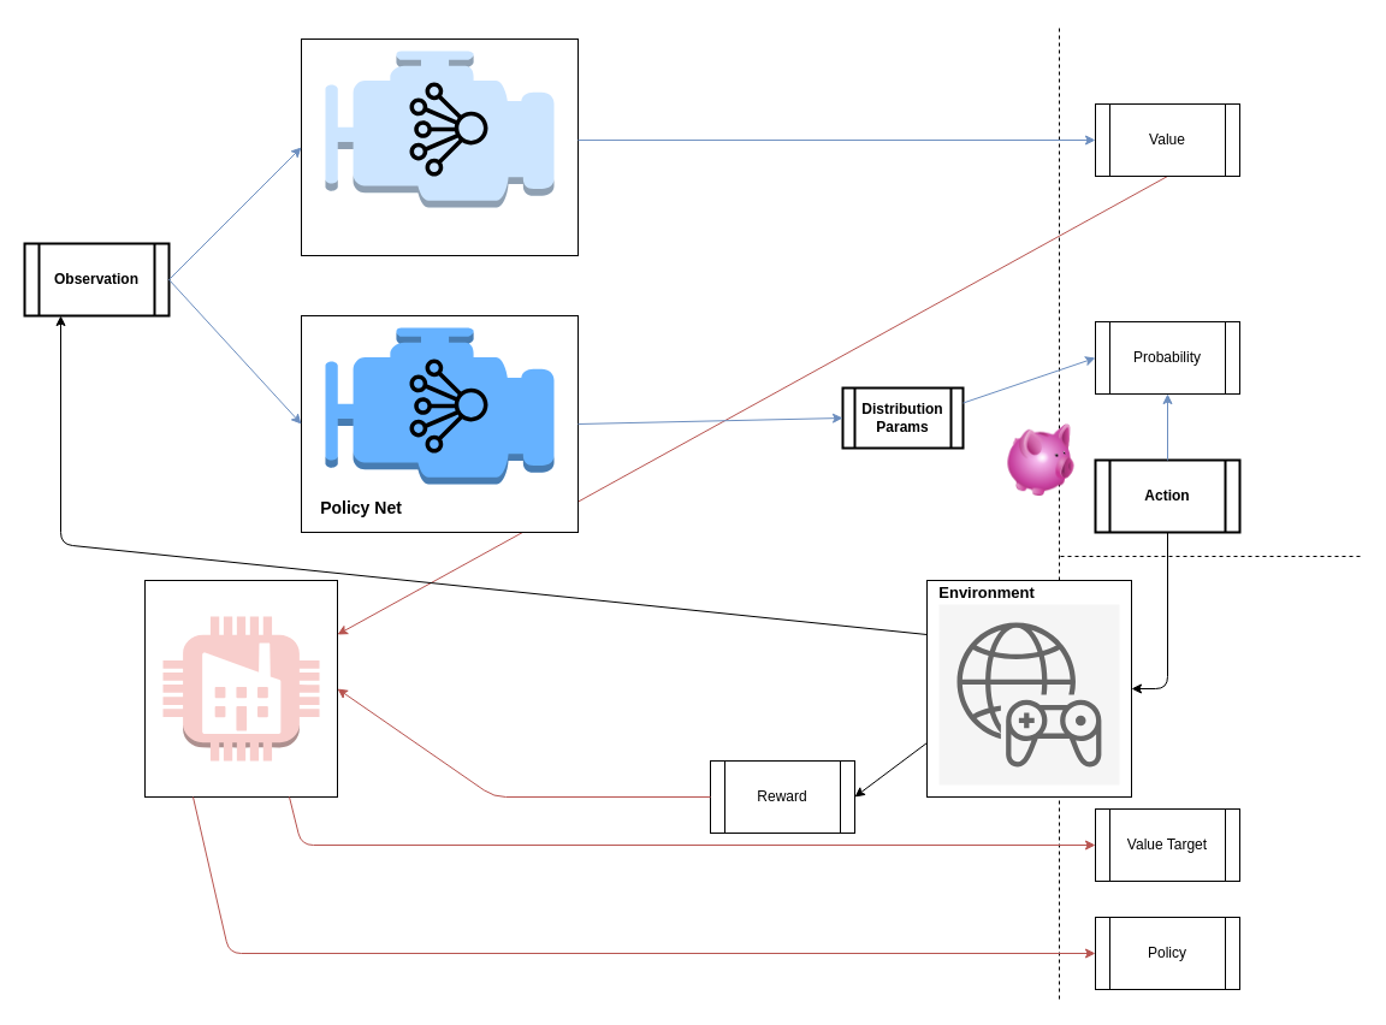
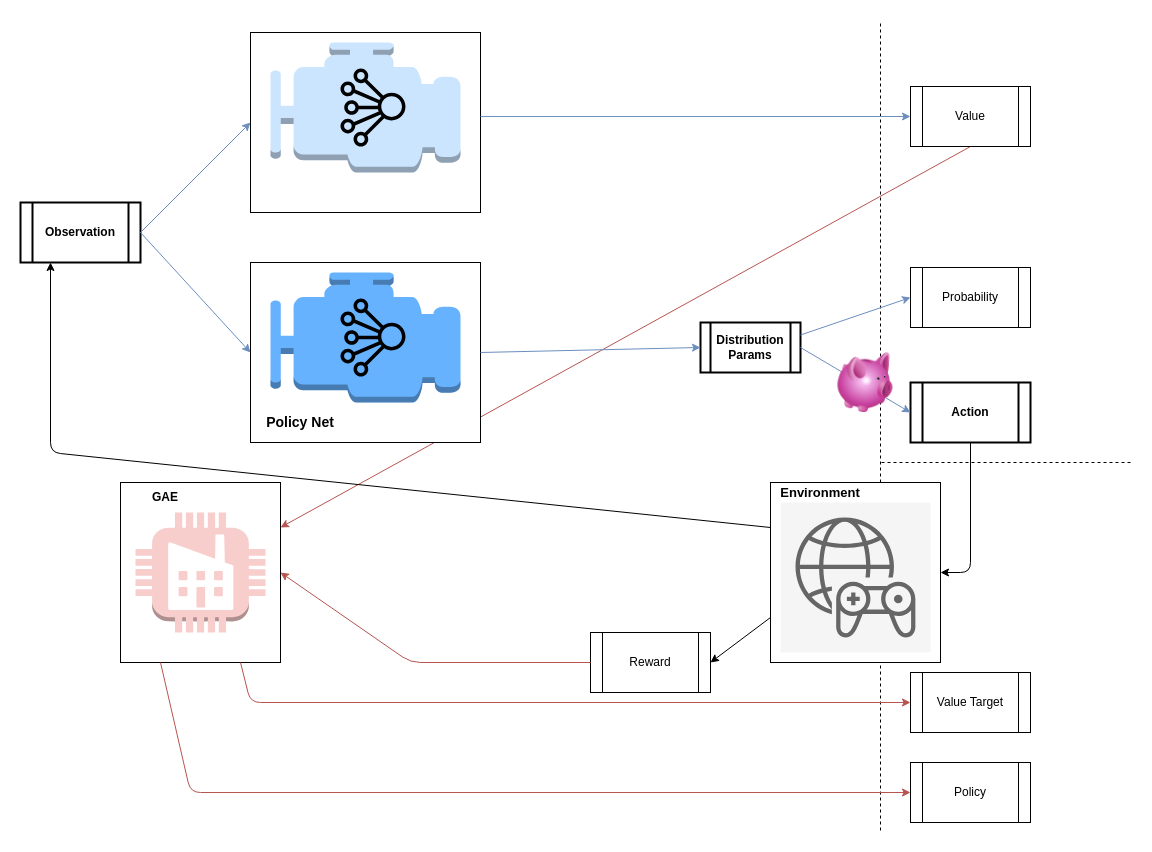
  <mxCell id="0" />
  <mxCell id="1" parent="0" />
  <mxCell id="2" value="" style="rounded=0;whiteSpace=wrap;html=1;fillColor=#ffffff;gradientColor=none;" parent="1" vertex="1"><mxGeometry x="120" y="482" width="160" height="180" as="geometry" /></mxCell>
  <mxCell id="3" value="" style="endArrow=none;dashed=1;html=1;strokeWidth=1;" parent="1" edge="1"><mxGeometry width="50" height="50" relative="1" as="geometry"><mxPoint x="880" y="830" as="sourcePoint" /><mxPoint x="880" y="20" as="targetPoint" /></mxGeometry></mxCell>
  <mxCell id="4" value="" style="rounded=0;whiteSpace=wrap;html=1;fillColor=#ffffff;gradientColor=none;" parent="1" vertex="1"><mxGeometry x="770" y="482" width="170" height="180" as="geometry" /></mxCell>
  <mxCell id="5" value="" style="endArrow=classic;html=1;strokeWidth=1;entryX=1;entryY=0.25;entryDx=0;entryDy=0;exitX=0.5;exitY=1;exitDx=0;exitDy=0;fillColor=#f8cecc;strokeColor=#b85450;" parent="1" source="13" target="2" edge="1"><mxGeometry width="50" height="50" relative="1" as="geometry"><mxPoint x="970" y="202" as="sourcePoint" /><mxPoint x="330" y="592" as="targetPoint" /></mxGeometry></mxCell>
  <mxCell id="6" value="" style="rounded=0;whiteSpace=wrap;html=1;fillColor=#ffffff;gradientColor=none;" parent="1" vertex="1"><mxGeometry x="250" y="32" width="230" height="180" as="geometry" /></mxCell>
  <mxCell id="7" value="" style="rounded=0;whiteSpace=wrap;html=1;fillColor=#ffffff;gradientColor=none;" parent="1" vertex="1"><mxGeometry x="250" y="262" width="230" height="180" as="geometry" /></mxCell>
  <mxCell id="8" value="&lt;div&gt;&lt;b&gt;Observation&lt;/b&gt;&lt;/div&gt;" style="shape=process;whiteSpace=wrap;html=1;backgroundOutline=1;strokeWidth=2;" parent="1" vertex="1"><mxGeometry x="20" y="202" width="120" height="60" as="geometry" /></mxCell>
  <mxCell id="9" value="" style="outlineConnect=0;dashed=0;verticalLabelPosition=bottom;verticalAlign=top;align=center;html=1;shape=mxgraph.aws3.emr_engine;fillColor=#CCE5FF;strokeColor=#b85450;" parent="1" vertex="1"><mxGeometry x="270" y="42" width="190" height="130" as="geometry" /></mxCell>
  <mxCell id="10" value="&lt;b&gt;Distribution&lt;br&gt;Params&lt;/b&gt;" style="shape=process;whiteSpace=wrap;html=1;backgroundOutline=1;strokeWidth=2;" parent="1" vertex="1"><mxGeometry x="700" y="322" width="100" height="50" as="geometry" /></mxCell>
  <mxCell id="11" value="&lt;b&gt;Action&lt;/b&gt;" style="shape=process;whiteSpace=wrap;html=1;backgroundOutline=1;strokeWidth=2;" parent="1" vertex="1"><mxGeometry x="910" y="382" width="120" height="60" as="geometry" /></mxCell>
  <mxCell id="12" value="" style="outlineConnect=0;fontColor=#232F3E;gradientColor=none;fillColor=#000000;strokeColor=none;dashed=0;verticalLabelPosition=bottom;verticalAlign=top;align=center;html=1;fontSize=12;fontStyle=0;aspect=fixed;pointerEvents=1;shape=mxgraph.aws4.iot_analytics_channel;" parent="1" vertex="1"><mxGeometry x="340" y="68" width="65" height="78" as="geometry" /></mxCell>
  <mxCell id="13" value="Value" style="shape=process;whiteSpace=wrap;html=1;backgroundOutline=1;" parent="1" vertex="1"><mxGeometry x="910" y="86" width="120" height="60" as="geometry" /></mxCell>
  <mxCell id="14" value="Probability" style="shape=process;whiteSpace=wrap;html=1;backgroundOutline=1;" parent="1" vertex="1"><mxGeometry x="910" y="267" width="120" height="60" as="geometry" /></mxCell>
  <mxCell id="15" value="" style="outlineConnect=0;gradientDirection=north;fillColor=#f5f5f5;strokeColor=#666666;dashed=0;verticalLabelPosition=bottom;verticalAlign=top;align=center;html=1;fontSize=12;fontStyle=0;aspect=fixed;shape=mxgraph.aws4.resourceIcon;resIcon=mxgraph.aws4.gamelift;fontColor=#333333;" parent="1" vertex="1"><mxGeometry x="780" y="502" width="150" height="150" as="geometry" /></mxCell>
  <mxCell id="16" value="" style="outlineConnect=0;dashed=0;verticalLabelPosition=bottom;verticalAlign=top;align=center;html=1;shape=mxgraph.aws3.emr_engine;fillColor=#66B2FF;strokeColor=#b85450;" parent="1" vertex="1"><mxGeometry x="270" y="272" width="190" height="130" as="geometry" /></mxCell>
  <mxCell id="17" value="" style="outlineConnect=0;fontColor=#232F3E;gradientColor=none;fillColor=#000000;strokeColor=none;dashed=0;verticalLabelPosition=bottom;verticalAlign=top;align=center;html=1;fontSize=12;fontStyle=0;aspect=fixed;pointerEvents=1;shape=mxgraph.aws4.iot_analytics_channel;" parent="1" vertex="1"><mxGeometry x="340" y="298" width="65" height="78" as="geometry" /></mxCell>
  <mxCell id="18" value="&lt;b&gt;&lt;font style=&quot;font-size: 14px&quot;&gt;Policy Net&lt;/font&gt;&lt;/b&gt;" style="text;html=1;strokeColor=none;fillColor=none;align=center;verticalAlign=middle;whiteSpace=wrap;rounded=0;" parent="1" vertex="1"><mxGeometry x="260" y="412" width="80" height="20" as="geometry" /></mxCell>
  <mxCell id="19" value="" style="endArrow=classic;html=1;strokeWidth=1;entryX=0;entryY=0.5;entryDx=0;entryDy=0;exitX=1;exitY=0.5;exitDx=0;exitDy=0;fillColor=#dae8fc;strokeColor=#6c8ebf;" parent="1" source="8" target="6" edge="1"><mxGeometry width="50" height="50" relative="1" as="geometry"><mxPoint x="10" y="842" as="sourcePoint" /><mxPoint x="60" y="792" as="targetPoint" /></mxGeometry></mxCell>
  <mxCell id="20" value="" style="endArrow=classic;html=1;strokeWidth=1;entryX=0;entryY=0.5;entryDx=0;entryDy=0;exitX=1;exitY=0.5;exitDx=0;exitDy=0;fillColor=#dae8fc;strokeColor=#6c8ebf;" parent="1" source="8" target="7" edge="1"><mxGeometry width="50" height="50" relative="1" as="geometry"><mxPoint x="140" y="326" as="sourcePoint" /><mxPoint x="270" y="472" as="targetPoint" /></mxGeometry></mxCell>
  <mxCell id="21" value="" style="endArrow=classic;html=1;strokeWidth=1;entryX=0;entryY=0.5;entryDx=0;entryDy=0;exitX=1;exitY=0.5;exitDx=0;exitDy=0;fillColor=#dae8fc;strokeColor=#6c8ebf;" parent="1" source="7" target="10" edge="1"><mxGeometry width="50" height="50" relative="1" as="geometry"><mxPoint x="0" y="812" as="sourcePoint" /><mxPoint x="50" y="762" as="targetPoint" /></mxGeometry></mxCell>
  <mxCell id="22" value="" style="endArrow=classic;html=1;strokeWidth=1;entryX=0;entryY=0.5;entryDx=0;entryDy=0;exitX=1;exitY=0.467;exitDx=0;exitDy=0;exitPerimeter=0;fillColor=#dae8fc;strokeColor=#6c8ebf;" parent="1" source="6" target="13" edge="1"><mxGeometry width="50" height="50" relative="1" as="geometry"><mxPoint x="510" y="421.5" as="sourcePoint" /><mxPoint x="620" y="421.5" as="targetPoint" /></mxGeometry></mxCell>
+ <mxCell id="23" value="" style="endArrow=classic;html=1;strokeWidth=1;entryX=0;entryY=0.5;entryDx=0;entryDy=0;exitX=1;exitY=0.5;exitDx=0;exitDy=0;fillColor=#dae8fc;strokeColor=#6c8ebf;" parent="1" source="10" target="11" edge="1"><mxGeometry width="50" height="50" relative="1" as="geometry"><mxPoint x="0" y="812" as="sourcePoint" /><mxPoint x="50" y="762" as="targetPoint" /></mxGeometry></mxCell>
  <mxCell id="24" value="" style="endArrow=classic;html=1;strokeWidth=1;entryX=0;entryY=0.5;entryDx=0;entryDy=0;exitX=1;exitY=0.25;exitDx=0;exitDy=0;fillColor=#dae8fc;strokeColor=#6c8ebf;" parent="1" source="10" target="14" edge="1"><mxGeometry width="50" height="50" relative="1" as="geometry"><mxPoint x="0" y="812" as="sourcePoint" /><mxPoint x="50" y="762" as="targetPoint" /><Array as="points" /></mxGeometry></mxCell>
- <mxCell id="25" value="" style="endArrow=classic;html=1;strokeWidth=1;exitX=0.5;exitY=0;exitDx=0;exitDy=0;entryX=0.5;entryY=1;entryDx=0;entryDy=0;fillColor=#dae8fc;strokeColor=#6c8ebf;" parent="1" source="11" target="14" edge="1"><mxGeometry width="50" height="50" relative="1" as="geometry"><mxPoint x="970" y="372" as="sourcePoint" /><mxPoint x="1000" y="342" as="targetPoint" /></mxGeometry></mxCell>
  <mxCell id="26" value="" style="endArrow=none;dashed=1;html=1;strokeWidth=1;" parent="1" edge="1"><mxGeometry width="50" height="50" relative="1" as="geometry"><mxPoint x="1130" y="462" as="sourcePoint" /><mxPoint x="880" y="462" as="targetPoint" /></mxGeometry></mxCell>
  <mxCell id="27" value="&lt;div&gt;Reward&lt;/div&gt;" style="shape=process;whiteSpace=wrap;html=1;backgroundOutline=1;fillColor=none;gradientColor=none;" parent="1" vertex="1"><mxGeometry x="590" y="632" width="120" height="60" as="geometry" /></mxCell>
  <mxCell id="28" value="" style="endArrow=classic;html=1;strokeWidth=1;entryX=0.25;entryY=1;entryDx=0;entryDy=0;exitX=0;exitY=0.25;exitDx=0;exitDy=0;" parent="1" source="4" target="8" edge="1"><mxGeometry width="50" height="50" relative="1" as="geometry"><mxPoint x="680" y="542" as="sourcePoint" /><mxPoint x="70" y="782" as="targetPoint" /><Array as="points"><mxPoint x="50" y="452" /></Array></mxGeometry></mxCell>
  <mxCell id="29" value="" style="endArrow=classic;html=1;strokeWidth=1;entryX=1;entryY=0.5;entryDx=0;entryDy=0;exitX=0;exitY=0.75;exitDx=0;exitDy=0;" parent="1" source="4" target="27" edge="1"><mxGeometry width="50" height="50" relative="1" as="geometry"><mxPoint x="680" y="612" as="sourcePoint" /><mxPoint x="70" y="772" as="targetPoint" /><Array as="points" /></mxGeometry></mxCell>
  <mxCell id="30" value="" style="endArrow=classic;html=1;strokeWidth=1;exitX=0.5;exitY=1;exitDx=0;exitDy=0;entryX=1;entryY=0.5;entryDx=0;entryDy=0;" parent="1" source="11" target="4" edge="1"><mxGeometry width="50" height="50" relative="1" as="geometry"><mxPoint x="20" y="822" as="sourcePoint" /><mxPoint x="960" y="592" as="targetPoint" /><Array as="points"><mxPoint x="970" y="572" /></Array></mxGeometry></mxCell>
  <mxCell id="31" value="" style="endArrow=classic;html=1;strokeWidth=1;exitX=0;exitY=0.5;exitDx=0;exitDy=0;entryX=1;entryY=0.5;entryDx=0;entryDy=0;fillColor=#f8cecc;strokeColor=#b85450;" parent="1" source="27" target="2" edge="1"><mxGeometry width="50" height="50" relative="1" as="geometry"><mxPoint x="20" y="802" as="sourcePoint" /><mxPoint x="340" y="662" as="targetPoint" /><Array as="points"><mxPoint x="410" y="662" /></Array></mxGeometry></mxCell>
  <mxCell id="32" value="Value Target" style="shape=process;whiteSpace=wrap;html=1;backgroundOutline=1;fillColor=none;gradientColor=none;" parent="1" vertex="1"><mxGeometry x="910" y="672" width="120" height="60" as="geometry" /></mxCell>
  <mxCell id="33" value="Policy" style="shape=process;whiteSpace=wrap;html=1;backgroundOutline=1;fillColor=none;gradientColor=none;" parent="1" vertex="1"><mxGeometry x="910" y="762" width="120" height="60" as="geometry" /></mxCell>
  <mxCell id="34" value="&lt;font size=&quot;1&quot;&gt;&lt;b style=&quot;font-size: 13px&quot;&gt;Environment&lt;/b&gt;&lt;/font&gt;" style="text;html=1;strokeColor=none;fillColor=none;align=center;verticalAlign=middle;whiteSpace=wrap;rounded=0;" parent="1" vertex="1"><mxGeometry x="780" y="482" width="80" height="20" as="geometry" /></mxCell>
+ <mxCell id="35" value="&lt;b&gt;GAE&lt;/b&gt;" style="text;html=1;strokeColor=none;fillColor=none;align=center;verticalAlign=middle;whiteSpace=wrap;rounded=0;" parent="1" vertex="1"><mxGeometry x="130" y="487" width="70" height="20" as="geometry" /></mxCell>
  <mxCell id="36" value="" style="endArrow=classic;html=1;strokeWidth=1;entryX=0;entryY=0.5;entryDx=0;entryDy=0;exitX=0.75;exitY=1;exitDx=0;exitDy=0;fillColor=#f8cecc;strokeColor=#b85450;" parent="1" source="2" target="32" edge="1"><mxGeometry width="50" height="50" relative="1" as="geometry"><mxPoint x="360" y="702" as="sourcePoint" /><mxPoint x="70" y="852" as="targetPoint" /><Array as="points"><mxPoint x="250" y="702" /></Array></mxGeometry></mxCell>
  <mxCell id="37" value="" style="endArrow=classic;html=1;strokeWidth=1;entryX=0;entryY=0.5;entryDx=0;entryDy=0;exitX=0.25;exitY=1;exitDx=0;exitDy=0;fillColor=#f8cecc;strokeColor=#b85450;" parent="1" source="2" target="33" edge="1"><mxGeometry width="50" height="50" relative="1" as="geometry"><mxPoint x="180" y="732" as="sourcePoint" /><mxPoint x="70" y="852" as="targetPoint" /><Array as="points"><mxPoint x="190" y="792" /></Array></mxGeometry></mxCell>
  <mxCell id="38" value="" style="outlineConnect=0;dashed=0;verticalLabelPosition=bottom;verticalAlign=top;align=center;html=1;shape=mxgraph.aws3.factory;fillColor=#f8cecc;strokeColor=#b85450;" parent="1" vertex="1"><mxGeometry x="135" y="512" width="130" height="120" as="geometry" /></mxCell>
  <mxCell id="39" value="" style="image;html=1;labelBackgroundColor=#ffffff;image=img/lib/clip_art/finance/Piggy_Bank_128x128.png;strokeWidth=2;" vertex="1" parent="1"><mxGeometry x="820" y="352" width="90" height="60" as="geometry" /></mxCell>
